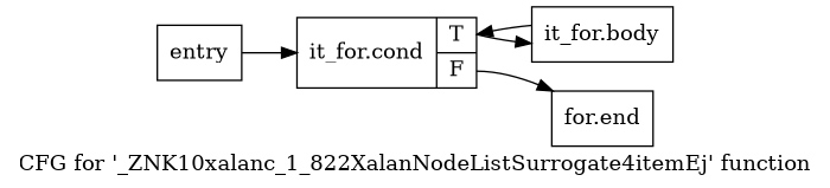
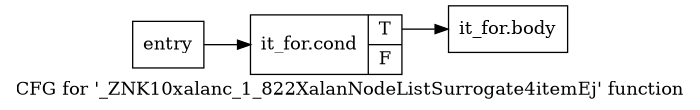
  digraph {
    label="CFG for '_ZNK10xalanc_1_822XalanNodeListSurrogate4itemEj' function"
    rankdir=LR
    node [shape=record]
    n1 [label="{entry}"]
    n2 [label="{it_for.cond|{<s0>T|<s1>F}}"]
    n3 [label="{it_for.body}"]
-   n4 [label="{for.end}"]
    n1 -> n2
    n2 -> n3 [tailport=s0]
-   n2 -> n4 [tailport=s1]
-   n3 -> n2
  }
